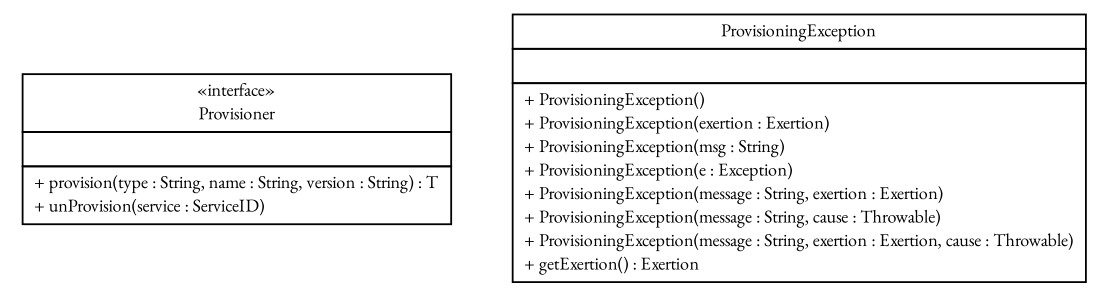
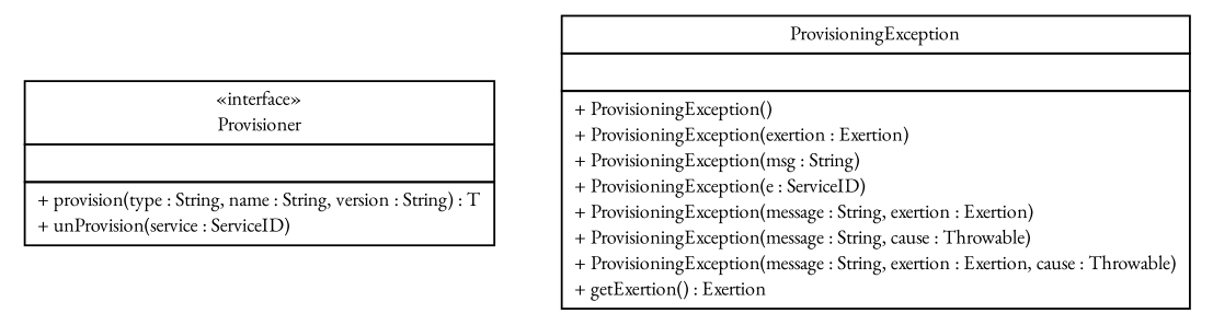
  digraph {
    nodesep=0.25
    ranksep=0.5
    fontname="EB Garamond"
    node [fontcolor=black fontname="EB Garamond" fontsize=10.0 shape=plaintext]
    n1 [label=<<table title="sorcer.ext.Provisioner" border="0" cellborder="1" cellspacing="0" cellpadding="2" port="p" href="./Provisioner.html"> 		<tr><td><table border="0" cellspacing="0" cellpadding="1"> <tr><td align="center" balign="center"> &#171;interface&#187; </td></tr> <tr><td align="center" balign="center"> Provisioner </td></tr> 		</table></td></tr> 		<tr><td><table border="0" cellspacing="0" cellpadding="1"> <tr><td align="left" balign="left">  </td></tr> 		</table></td></tr> 		<tr><td><table border="0" cellspacing="0" cellpadding="1"> <tr><td align="left" balign="left"> + provision(type : String, name : String, version : String) : T </td></tr> <tr><td align="left" balign="left"> + unProvision(service : ServiceID) </td></tr> 		</table></td></tr> 		</table>>]
-   n2 [label=<<table title="sorcer.ext.ProvisioningException" border="0" cellborder="1" cellspacing="0" cellpadding="2" port="p" href="./ProvisioningException.html"> 		<tr><td><table border="0" cellspacing="0" cellpadding="1"> <tr><td align="center" balign="center"> ProvisioningException </td></tr> 		</table></td></tr> 		<tr><td><table border="0" cellspacing="0" cellpadding="1"> <tr><td align="left" balign="left">  </td></tr> 		</table></td></tr> 		<tr><td><table border="0" cellspacing="0" cellpadding="1"> <tr><td align="left" balign="left"> + ProvisioningException() </td></tr> <tr><td align="left" balign="left"> + ProvisioningException(exertion : Exertion) </td></tr> <tr><td align="left" balign="left"> + ProvisioningException(msg : String) </td></tr> <tr><td align="left" balign="left"> + ProvisioningException(e : Exception) </td></tr> <tr><td align="left" balign="left"> + ProvisioningException(message : String, exertion : Exertion) </td></tr> <tr><td align="left" balign="left"> + ProvisioningException(message : String, cause : Throwable) </td></tr> <tr><td align="left" balign="left"> + ProvisioningException(message : String, exertion : Exertion, cause : Throwable) </td></tr> <tr><td align="left" balign="left"> + getExertion() : Exertion </td></tr> 		</table></td></tr> 		</table>>]
+   n2 [label=<<table title="sorcer.ext.ProvisioningException" border="0" cellborder="1" cellspacing="0" cellpadding="2" port="p" href="./ProvisioningException.html"> 		<tr><td><table border="0" cellspacing="0" cellpadding="1"> <tr><td align="center" balign="center"> ProvisioningException </td></tr> 		</table></td></tr> 		<tr><td><table border="0" cellspacing="0" cellpadding="1"> <tr><td align="left" balign="left">  </td></tr> 		</table></td></tr> 		<tr><td><table border="0" cellspacing="0" cellpadding="1"> <tr><td align="left" balign="left"> + ProvisioningException() </td></tr> <tr><td align="left" balign="left"> + ProvisioningException(exertion : Exertion) </td></tr> <tr><td align="left" balign="left"> + ProvisioningException(msg : String) </td></tr> <tr><td align="left" balign="left"> + ProvisioningException(e : ServiceID) </td></tr> <tr><td align="left" balign="left"> + ProvisioningException(message : String, exertion : Exertion) </td></tr> <tr><td align="left" balign="left"> + ProvisioningException(message : String, cause : Throwable) </td></tr> <tr><td align="left" balign="left"> + ProvisioningException(message : String, exertion : Exertion, cause : Throwable) </td></tr> <tr><td align="left" balign="left"> + getExertion() : Exertion </td></tr> 		</table></td></tr> 		</table>>]
  }
